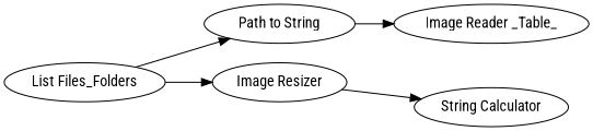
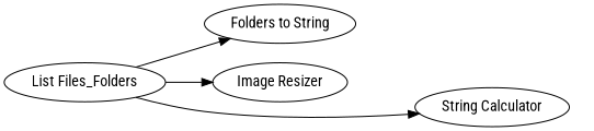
  digraph {
    fontname="Roboto Condensed"
    rankdir=LR
    node [fontname="Roboto Condensed"]
    edge [fontname="Roboto Condensed"]
-   n1 [label="Path to String"]
-   n2 [label="Image Reader _Table_"]
+   n1 [label="Folders to String"]
    n3 [label="Image Resizer"]
    n4 [label="String Calculator"]
    n5 [label="List Files_Folders"]
-   n1 -> n2
-   n3 -> n4
+   n5 -> n4
    n5 -> n1
    n5 -> n3
  }
